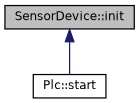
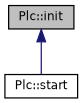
  digraph {
    rankdir=TB
    node [color=black fontname=Helvetica fontsize=10 shape=record style=filled]
-   n1 [fillcolor=grey75 fontcolor=black height=0.2 label="SensorDevice::init" width=0.4]
+   n1 [fillcolor=grey75 fontcolor=black height=0.2 label="Plc::init" width=0.4]
    n2 [fillcolor=white height=0.2 label="Plc::start" width=0.4]
    n1 -> n2 [color=midnightblue dir=back fontname=Helvetica fontsize=10 labelfontname=Helvetica labelfontsize=10 style=solid]
  }
